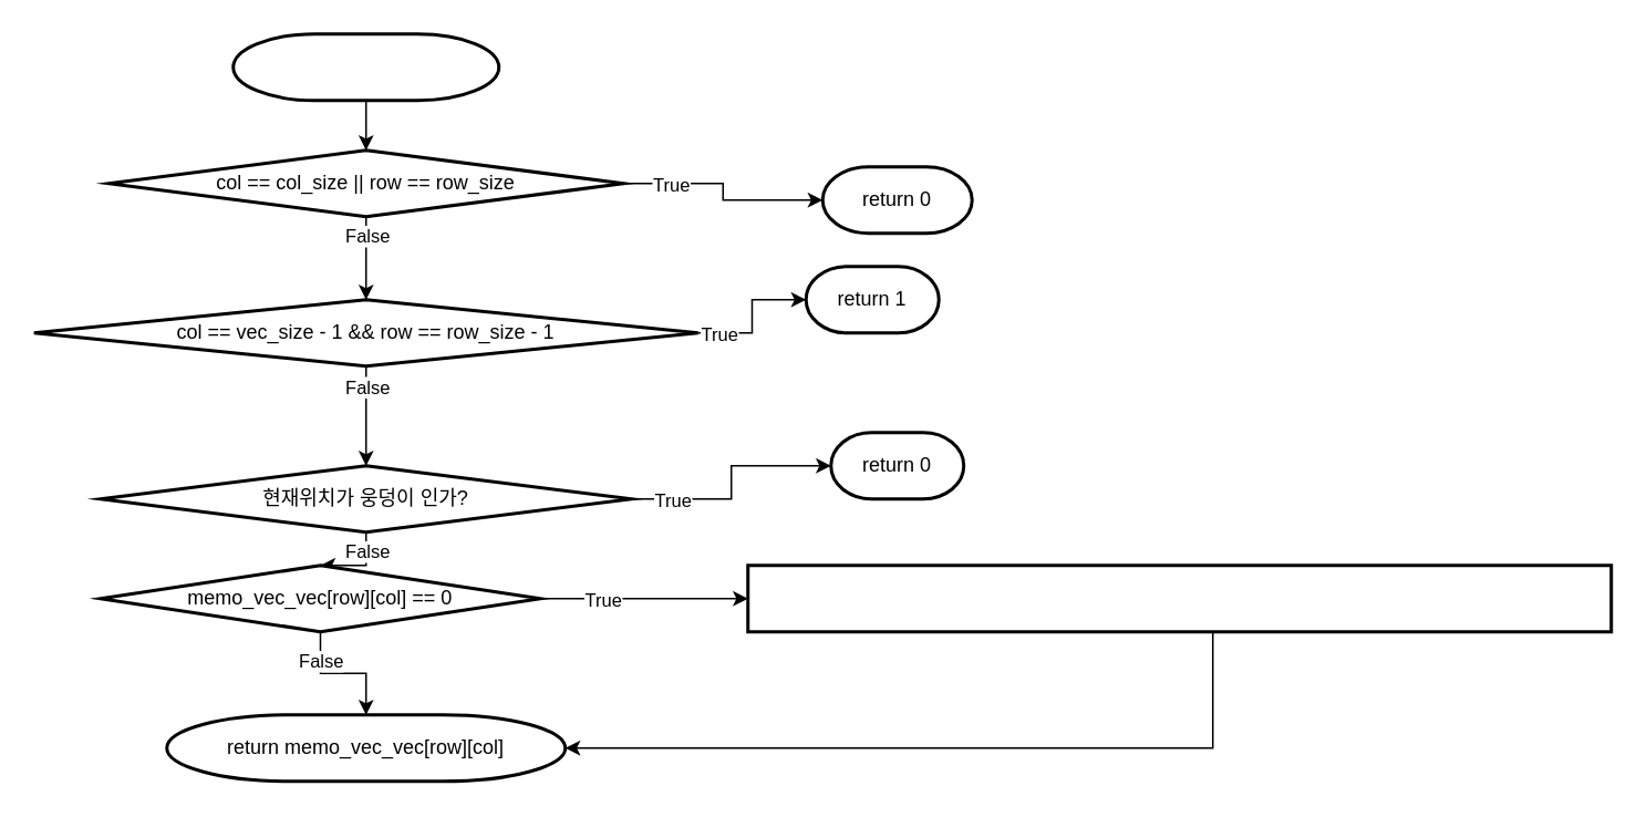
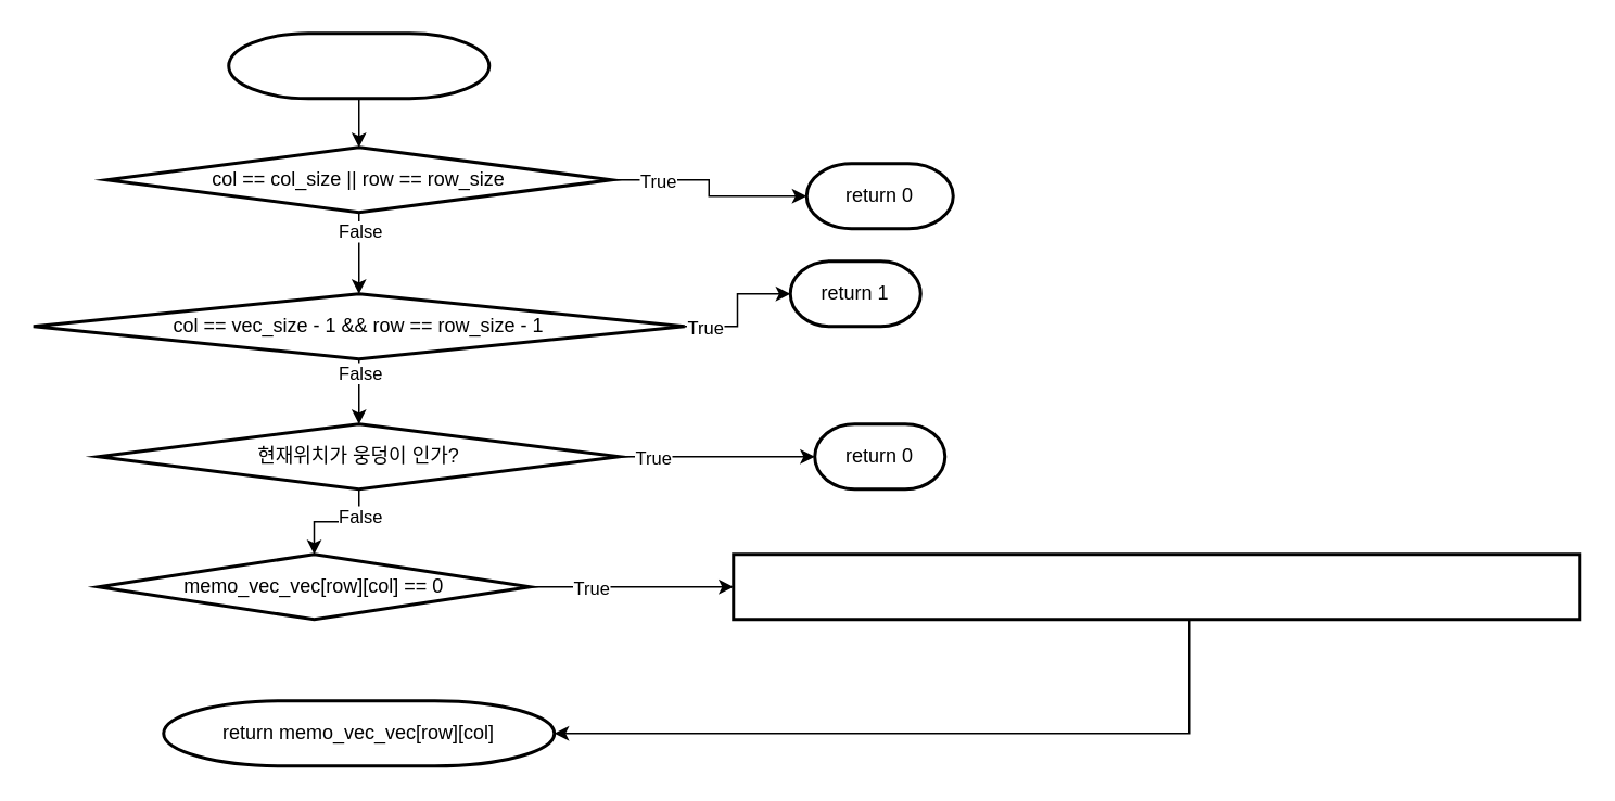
  <mxCell id="0" />
  <mxCell id="1" parent="0" />
  <mxCell id="2" value="" style="edgeStyle=orthogonalEdgeStyle;rounded=0;orthogonalLoop=1;jettySize=auto;html=1;" parent="1" source="3" target="8" edge="1"><mxGeometry relative="1" as="geometry" /></mxCell>
  <mxCell id="3" value="&lt;font color=&quot;#ffffff&quot;&gt;move(int row, int col)&lt;/font&gt;" style="strokeWidth=2;html=1;shape=mxgraph.flowchart.terminator;whiteSpace=wrap;" parent="1" vertex="1"><mxGeometry x="140" y="20" width="160" height="40" as="geometry" /></mxCell>
  <mxCell id="4" value="" style="edgeStyle=orthogonalEdgeStyle;rounded=0;orthogonalLoop=1;jettySize=auto;html=1;" parent="1" source="8" target="9" edge="1"><mxGeometry relative="1" as="geometry" /></mxCell>
  <mxCell id="5" value="True" style="edgeLabel;html=1;align=center;verticalAlign=middle;resizable=0;points=[];" vertex="1" connectable="0" parent="4"><mxGeometry x="-0.383" y="-1" relative="1" as="geometry"><mxPoint x="-11.21" y="-1" as="offset" /></mxGeometry></mxCell>
  <mxCell id="6" value="" style="edgeStyle=orthogonalEdgeStyle;rounded=0;orthogonalLoop=1;jettySize=auto;html=1;" parent="1" source="8" target="14" edge="1"><mxGeometry relative="1" as="geometry" /></mxCell>
  <mxCell id="7" value="False" style="edgeLabel;html=1;align=center;verticalAlign=middle;resizable=0;points=[];" vertex="1" connectable="0" parent="6"><mxGeometry x="-0.566" relative="1" as="geometry"><mxPoint as="offset" /></mxGeometry></mxCell>
  <mxCell id="8" value="col == col_size || row == row_size" style="rhombus;whiteSpace=wrap;html=1;strokeWidth=2;" parent="1" vertex="1"><mxGeometry x="65" y="90" width="310" height="40" as="geometry" /></mxCell>
  <mxCell id="9" value="return 0" style="strokeWidth=2;html=1;shape=mxgraph.flowchart.terminator;whiteSpace=wrap;" parent="1" vertex="1"><mxGeometry x="495" y="100" width="90" height="40" as="geometry" /></mxCell>
  <mxCell id="10" value="" style="edgeStyle=orthogonalEdgeStyle;rounded=0;orthogonalLoop=1;jettySize=auto;html=1;" parent="1" source="14" target="15" edge="1"><mxGeometry relative="1" as="geometry" /></mxCell>
  <mxCell id="11" value="True" style="edgeLabel;html=1;align=center;verticalAlign=middle;resizable=0;points=[];" vertex="1" connectable="0" parent="10"><mxGeometry x="-0.711" relative="1" as="geometry"><mxPoint as="offset" /></mxGeometry></mxCell>
  <mxCell id="12" value="" style="edgeStyle=orthogonalEdgeStyle;rounded=0;orthogonalLoop=1;jettySize=auto;html=1;" edge="1" parent="1" source="14" target="20"><mxGeometry relative="1" as="geometry" /></mxCell>
  <mxCell id="13" value="False" style="edgeLabel;html=1;align=center;verticalAlign=middle;resizable=0;points=[];" vertex="1" connectable="0" parent="12"><mxGeometry x="-0.6" y="1" relative="1" as="geometry"><mxPoint x="-1" as="offset" /></mxGeometry></mxCell>
  <mxCell id="14" value="col == vec_size - 1 &amp;amp;&amp;amp; row == row_size - 1" style="rhombus;whiteSpace=wrap;html=1;strokeWidth=2;" parent="1" vertex="1"><mxGeometry x="20" y="180" width="400" height="40" as="geometry" /></mxCell>
  <mxCell id="15" value="return 1" style="strokeWidth=2;html=1;shape=mxgraph.flowchart.terminator;whiteSpace=wrap;" parent="1" vertex="1"><mxGeometry x="485" y="160" width="80" height="40" as="geometry" /></mxCell>
  <mxCell id="16" value="" style="edgeStyle=orthogonalEdgeStyle;rounded=0;orthogonalLoop=1;jettySize=auto;html=1;" edge="1" parent="1" source="20" target="21"><mxGeometry relative="1" as="geometry" /></mxCell>
  <mxCell id="17" value="True" style="edgeLabel;html=1;align=center;verticalAlign=middle;resizable=0;points=[];" vertex="1" connectable="0" parent="16"><mxGeometry x="-0.555" y="-1" relative="1" as="geometry"><mxPoint x="-6.9" y="-1" as="offset" /></mxGeometry></mxCell>
  <mxCell id="18" value="" style="edgeStyle=orthogonalEdgeStyle;rounded=0;orthogonalLoop=1;jettySize=auto;html=1;" edge="1" parent="1" source="20" target="26"><mxGeometry relative="1" as="geometry" /></mxCell>
  <mxCell id="19" value="False" style="edgeLabel;html=1;align=center;verticalAlign=middle;resizable=0;points=[];" vertex="1" connectable="0" parent="18"><mxGeometry x="-0.462" y="2" relative="1" as="geometry"><mxPoint x="-2" y="-1.03" as="offset" /></mxGeometry></mxCell>
- <mxCell id="20" value="&lt;span&gt;현재위치가 웅덩이 인가?&lt;/span&gt;" style="rhombus;whiteSpace=wrap;html=1;strokeWidth=2;" vertex="1" parent="1"><mxGeometry x="60" y="280" width="320" height="40" as="geometry" /></mxCell>
+ <mxCell id="20" value="&lt;span&gt;현재위치가 웅덩이 인가?&lt;/span&gt;" style="rhombus;whiteSpace=wrap;html=1;strokeWidth=2;" vertex="1" parent="1"><mxGeometry x="60" y="260" width="320" height="40" as="geometry" /></mxCell>
  <mxCell id="21" value="return 0" style="strokeWidth=2;html=1;shape=mxgraph.flowchart.terminator;whiteSpace=wrap;" vertex="1" parent="1"><mxGeometry x="500" y="260" width="80" height="40" as="geometry" /></mxCell>
- <mxCell id="22" value="" style="edgeStyle=orthogonalEdgeStyle;rounded=0;orthogonalLoop=1;jettySize=auto;html=1;" edge="1" parent="1" source="26" target="27"><mxGeometry relative="1" as="geometry" /></mxCell>
- <mxCell id="23" value="False" style="edgeLabel;html=1;align=center;verticalAlign=middle;resizable=0;points=[];" vertex="1" connectable="0" parent="22"><mxGeometry x="-0.432" relative="1" as="geometry"><mxPoint y="-4.48" as="offset" /></mxGeometry></mxCell>
  <mxCell id="24" value="" style="edgeStyle=orthogonalEdgeStyle;rounded=0;orthogonalLoop=1;jettySize=auto;html=1;" edge="1" parent="1" source="26" target="29"><mxGeometry relative="1" as="geometry" /></mxCell>
  <mxCell id="25" value="True" style="edgeLabel;html=1;align=center;verticalAlign=middle;resizable=0;points=[];" vertex="1" connectable="0" parent="24"><mxGeometry x="-0.359" y="3" relative="1" as="geometry"><mxPoint x="-3" y="3" as="offset" /></mxGeometry></mxCell>
  <mxCell id="26" value="memo_vec_vec[row][col] == 0" style="rhombus;whiteSpace=wrap;html=1;strokeWidth=2;" vertex="1" parent="1"><mxGeometry x="60" y="340" width="265" height="40" as="geometry" /></mxCell>
  <mxCell id="27" value="return memo_vec_vec[row][col]" style="strokeWidth=2;html=1;shape=mxgraph.flowchart.terminator;whiteSpace=wrap;" vertex="1" parent="1"><mxGeometry x="100" y="430" width="240" height="40" as="geometry" /></mxCell>
  <mxCell id="28" style="edgeStyle=orthogonalEdgeStyle;rounded=0;orthogonalLoop=1;jettySize=auto;html=1;entryX=1;entryY=0.5;entryDx=0;entryDy=0;entryPerimeter=0;" edge="1" parent="1" source="29" target="27"><mxGeometry relative="1" as="geometry"><Array as="points"><mxPoint x="730" y="450" /></Array></mxGeometry></mxCell>
  <mxCell id="29" value="&lt;p class=&quot;p1&quot; style=&quot;margin: 0px ; font-stretch: normal ; line-height: normal ; font-family: &amp;#34;menlo&amp;#34;&quot;&gt;&lt;font color=&quot;#ffffff&quot; style=&quot;font-size: 12px&quot;&gt;&lt;span class=&quot;s1&quot;&gt;memo_vec_vec&lt;/span&gt;[row][col] += &lt;span class=&quot;s1&quot;&gt;move&lt;/span&gt;(row + &lt;span class=&quot;s2&quot;&gt;1&lt;/span&gt;, col) + &lt;span class=&quot;s1&quot;&gt;move&lt;/span&gt;(row, col + &lt;span class=&quot;s2&quot;&gt;1&lt;/span&gt;)&lt;/font&gt;&lt;/p&gt;" style="whiteSpace=wrap;html=1;strokeWidth=2;" vertex="1" parent="1"><mxGeometry x="450" y="340" width="520" height="40" as="geometry" /></mxCell>
